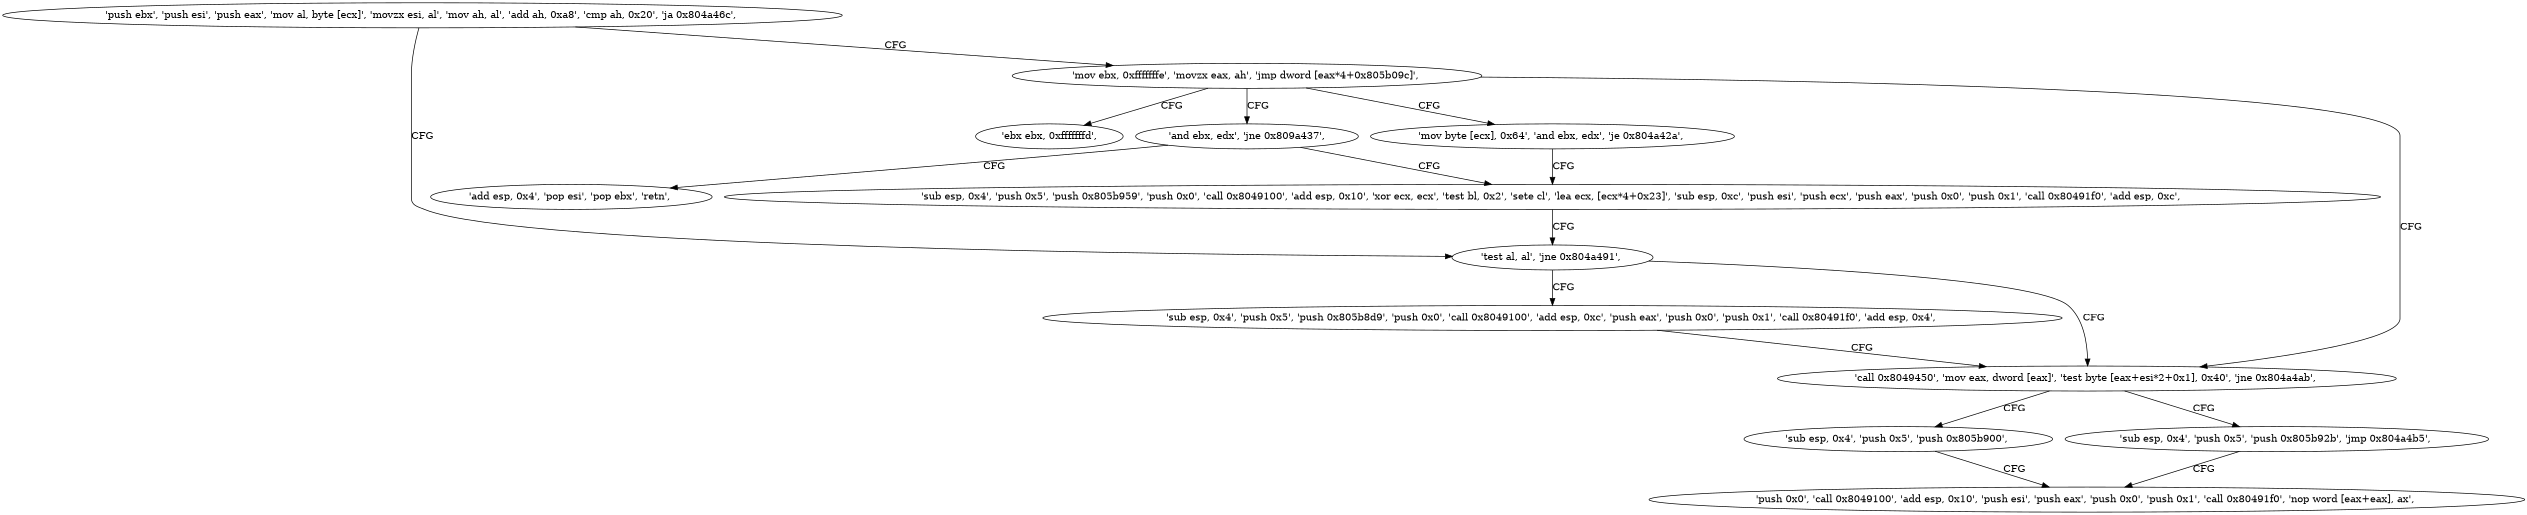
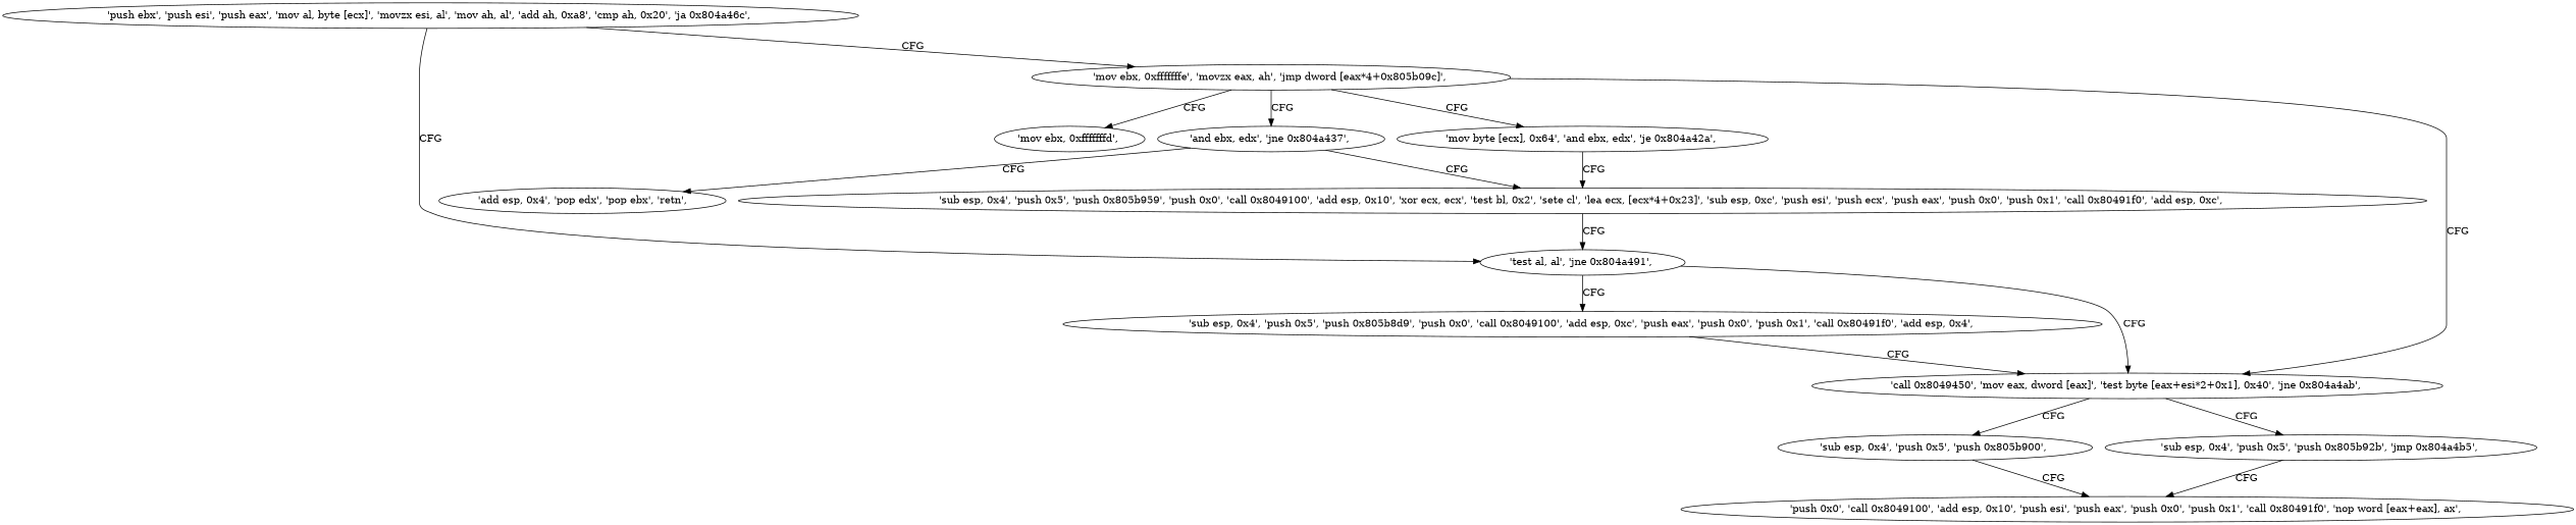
  digraph {
    n1 [label="'push ebx', 'push esi', 'push eax', 'mov al, byte [ecx]', 'movzx esi, al', 'mov ah, al', 'add ah, 0xa8', 'cmp ah, 0x20', 'ja 0x804a46c', "]
    n2 [label="'test al, al', 'jne 0x804a491', "]
    n3 [label="'mov ebx, 0xfffffffe', 'movzx eax, ah', 'jmp dword [eax*4+0x805b09c]', "]
    n4 [label="'call 0x8049450', 'mov eax, dword [eax]', 'test byte [eax+esi*2+0x1], 0x40', 'jne 0x804a4ab', "]
    n5 [label="'sub esp, 0x4', 'push 0x5', 'push 0x805b8d9', 'push 0x0', 'call 0x8049100', 'add esp, 0xc', 'push eax', 'push 0x0', 'push 0x1', 'call 0x80491f0', 'add esp, 0x4', "]
-   n6 [label="'ebx ebx, 0xfffffffd',"]
-   n7 [label="'and ebx, edx', 'jne 0x809a437',"]
+   n6 [label="'mov ebx, 0xfffffffd', "]
+   n7 [label="'and ebx, edx', 'jne 0x804a437', "]
    n8 [label="'mov byte [ecx], 0x64', 'and ebx, edx', 'je 0x804a42a', "]
    n9 [label="'sub esp, 0x4', 'push 0x5', 'push 0x805b900', "]
    n10 [label="'sub esp, 0x4', 'push 0x5', 'push 0x805b92b', 'jmp 0x804a4b5', "]
    n11 [label="'sub esp, 0x4', 'push 0x5', 'push 0x805b959', 'push 0x0', 'call 0x8049100', 'add esp, 0x10', 'xor ecx, ecx', 'test bl, 0x2', 'sete cl', 'lea ecx, [ecx*4+0x23]', 'sub esp, 0xc', 'push esi', 'push ecx', 'push eax', 'push 0x0', 'push 0x1', 'call 0x80491f0', 'add esp, 0xc', "]
-   n12 [label="'add esp, 0x4', 'pop esi', 'pop ebx', 'retn', "]
+   n12 [label="'add esp, 0x4', 'pop edx', 'pop ebx', 'retn',"]
    n13 [label="'push 0x0', 'call 0x8049100', 'add esp, 0x10', 'push esi', 'push eax', 'push 0x0', 'push 0x1', 'call 0x80491f0', 'nop word [eax+eax], ax', "]
    n1 -> n2 [label=CFG]
    n1 -> n3 [label=CFG]
    n2 -> n4 [label=CFG]
    n2 -> n5 [label=CFG]
    n3 -> n4 [label=CFG]
    n3 -> n6 [label=CFG]
    n3 -> n7 [label=CFG]
    n3 -> n8 [label=CFG]
    n4 -> n9 [label=CFG]
    n4 -> n10 [label=CFG]
    n5 -> n4 [label=CFG]
    n7 -> n11 [label=CFG]
    n7 -> n12 [label=CFG]
    n8 -> n11 [label=CFG]
    n9 -> n13 [label=CFG]
    n10 -> n13 [label=CFG]
    n11 -> n2 [label=CFG]
  }
